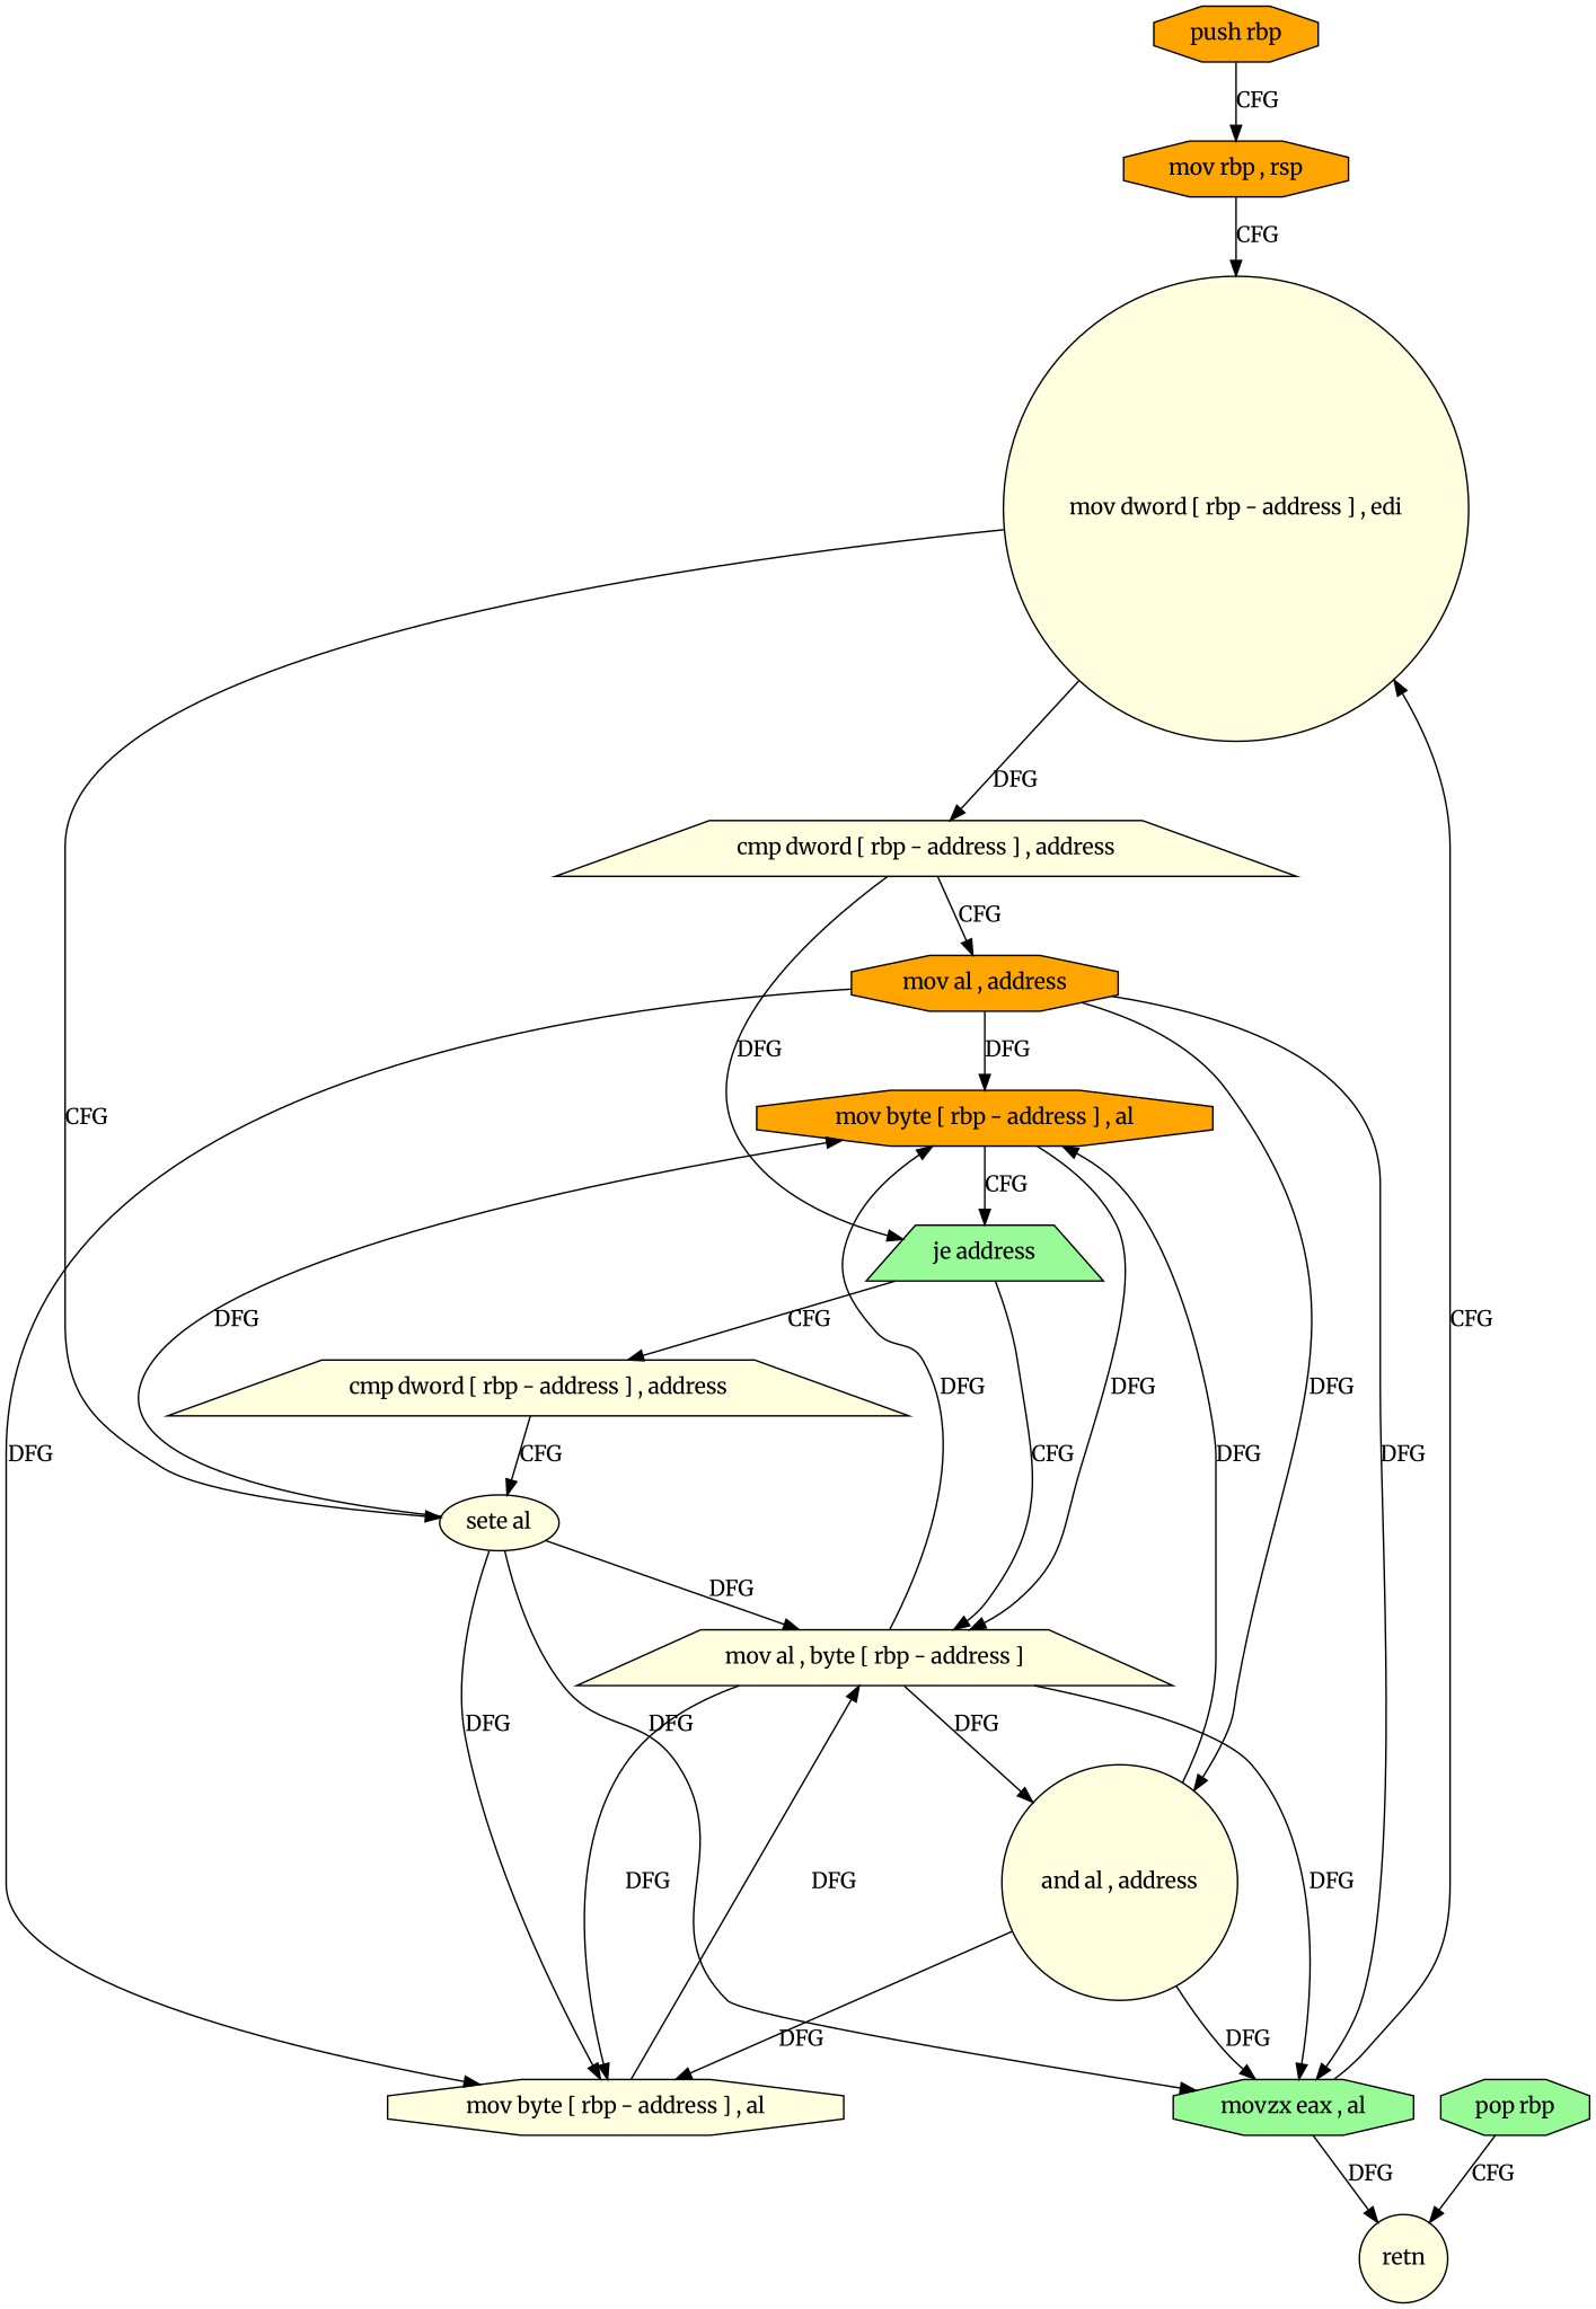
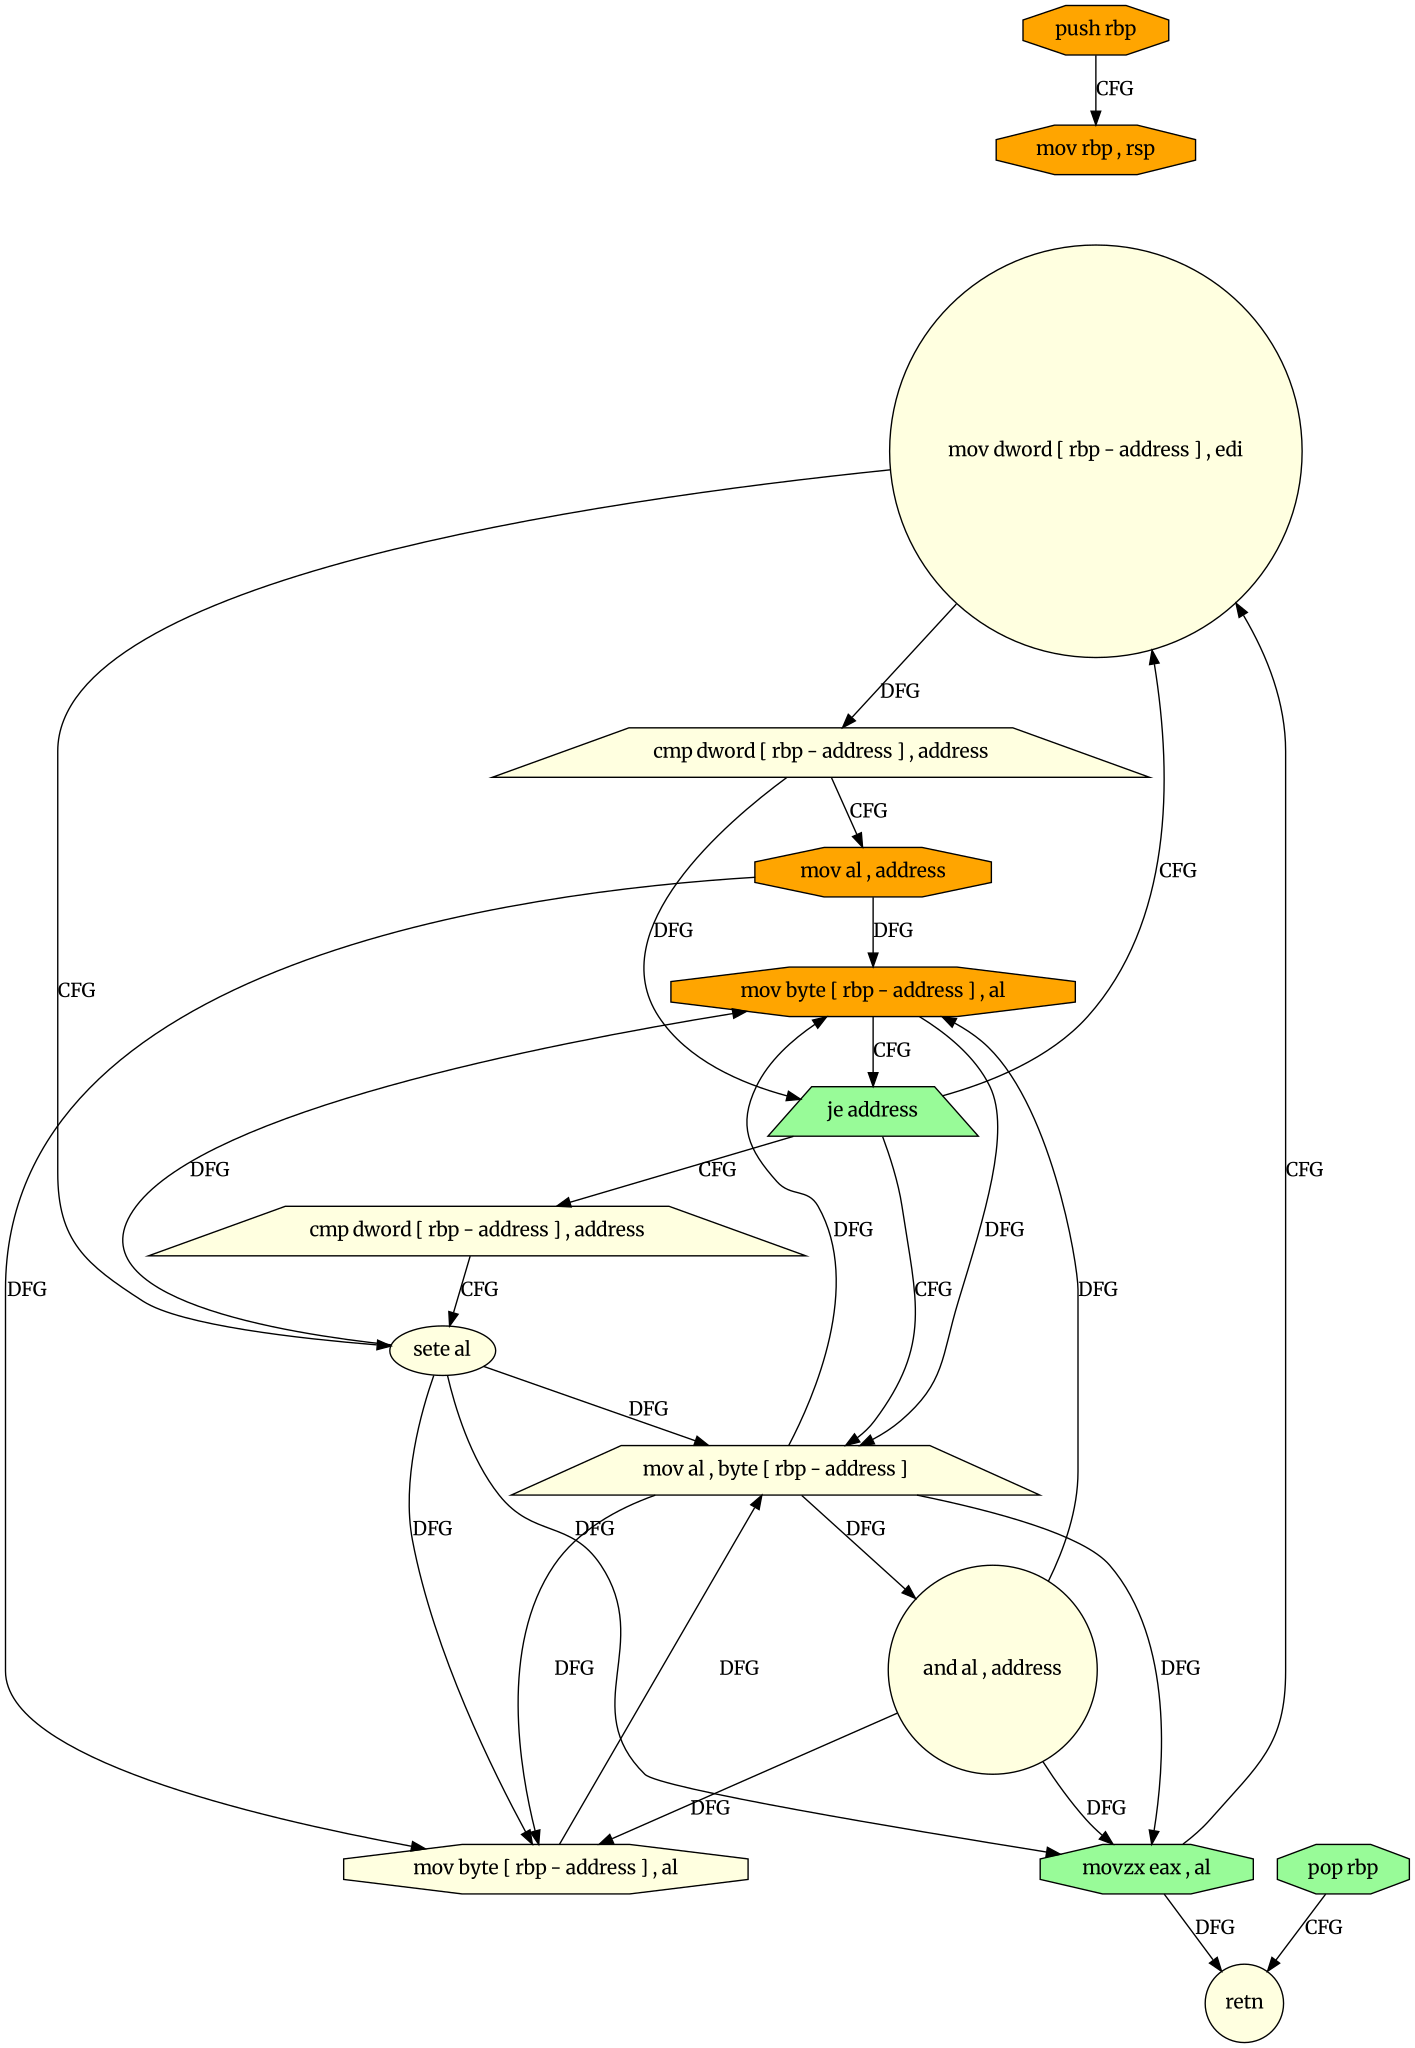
  digraph {
    fontname=Merriweather
    node [fillcolor=lightyellow fontname=Merriweather shape=octagon style=filled]
    edge [fontname=Merriweather]
    n1 [fillcolor=orange label="push rbp"]
    n2 [fillcolor=orange label="mov rbp , rsp"]
    n3 [label="mov dword [ rbp - address ] , edi" shape=circle]
    n4 [label="cmp dword [ rbp - address ] , address" shape=trapezium]
    n5 [label="sete al" shape=ellipse]
    n6 [fillcolor=orange label="mov al , address"]
    n7 [fillcolor=palegreen label="je address" shape=trapezium]
    n8 [fillcolor=orange label="mov byte [ rbp - address ] , al"]
    n9 [fillcolor=palegreen label="movzx eax , al"]
    n10 [label="mov byte [ rbp - address ] , al"]
    n11 [label="mov al , byte [ rbp - address ]" shape=trapezium]
    n12 [label="and al , address" shape=circle]
    n13 [label="cmp dword [ rbp - address ] , address" shape=trapezium]
    n14 [label=retn shape=circle]
    n15 [fillcolor=palegreen label="pop rbp"]
    n1 -> n2 [label=CFG]
-   n2 -> n3 [label=CFG]
+   n7 -> n3 [label=CFG]
    n3 -> n4 [label=DFG]
    n3 -> n5 [label=CFG]
    n4 -> n6 [label=CFG]
    n4 -> n7 [label=DFG]
    n5 -> n8 [label=DFG]
    n5 -> n9 [label=DFG]
    n5 -> n10 [label=DFG]
    n5 -> n11 [label=DFG]
    n6 -> n8 [label=DFG]
-   n6 -> n9 [label=DFG]
    n6 -> n10 [label=DFG]
-   n6 -> n12 [label=DFG]
    n7 -> n11 [label=CFG]
    n7 -> n13 [label=CFG]
    n8 -> n7 [label=CFG]
    n8 -> n11 [label=DFG]
    n9 -> n3 [label=CFG]
    n9 -> n14 [label=DFG]
    n10 -> n11 [label=DFG]
    n11 -> n8 [label=DFG]
    n11 -> n9 [label=DFG]
    n11 -> n10 [label=DFG]
    n11 -> n12 [label=DFG]
    n12 -> n8 [label=DFG]
    n12 -> n9 [label=DFG]
    n12 -> n10 [label=DFG]
    n13 -> n5 [label=CFG]
    n15 -> n14 [label=CFG]
  }
